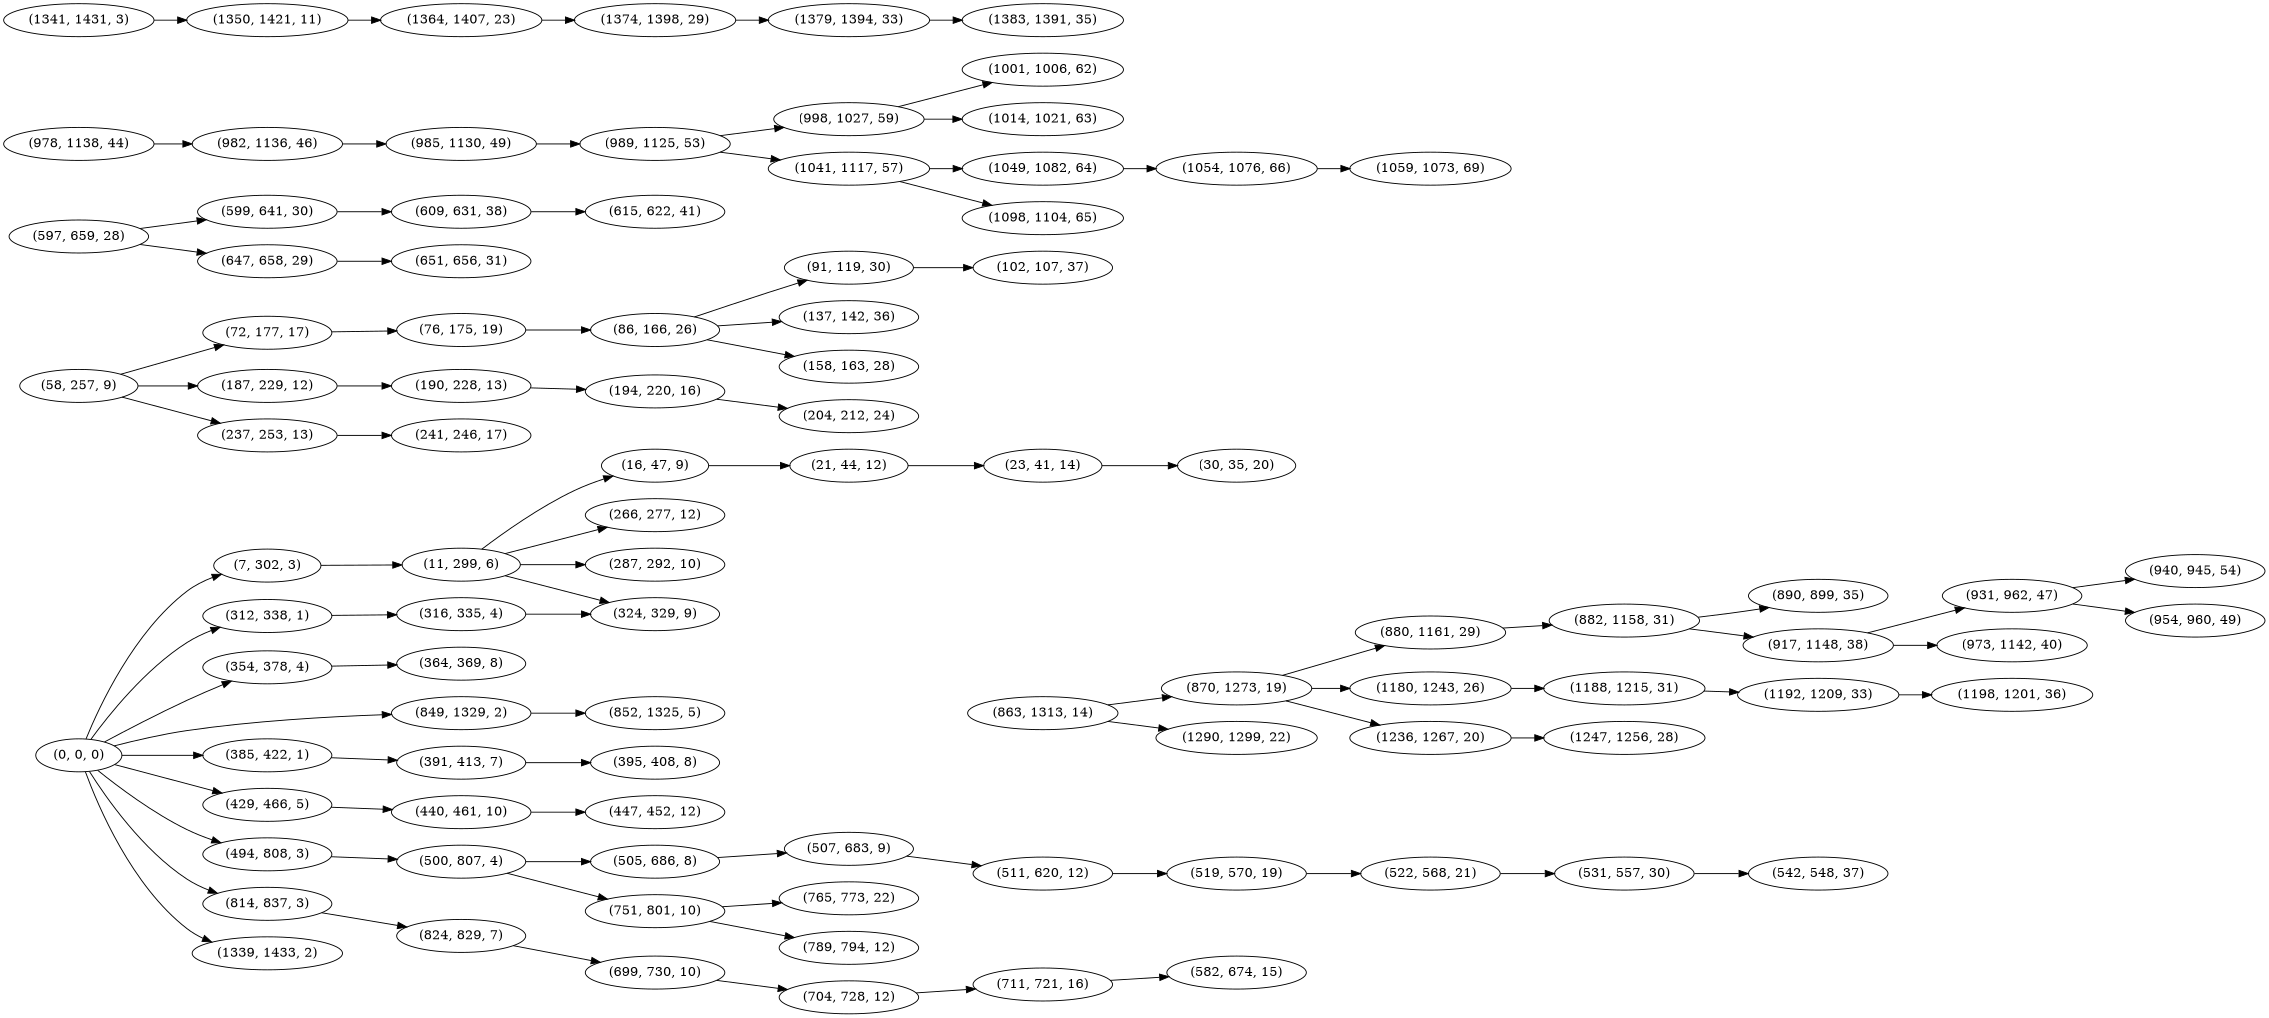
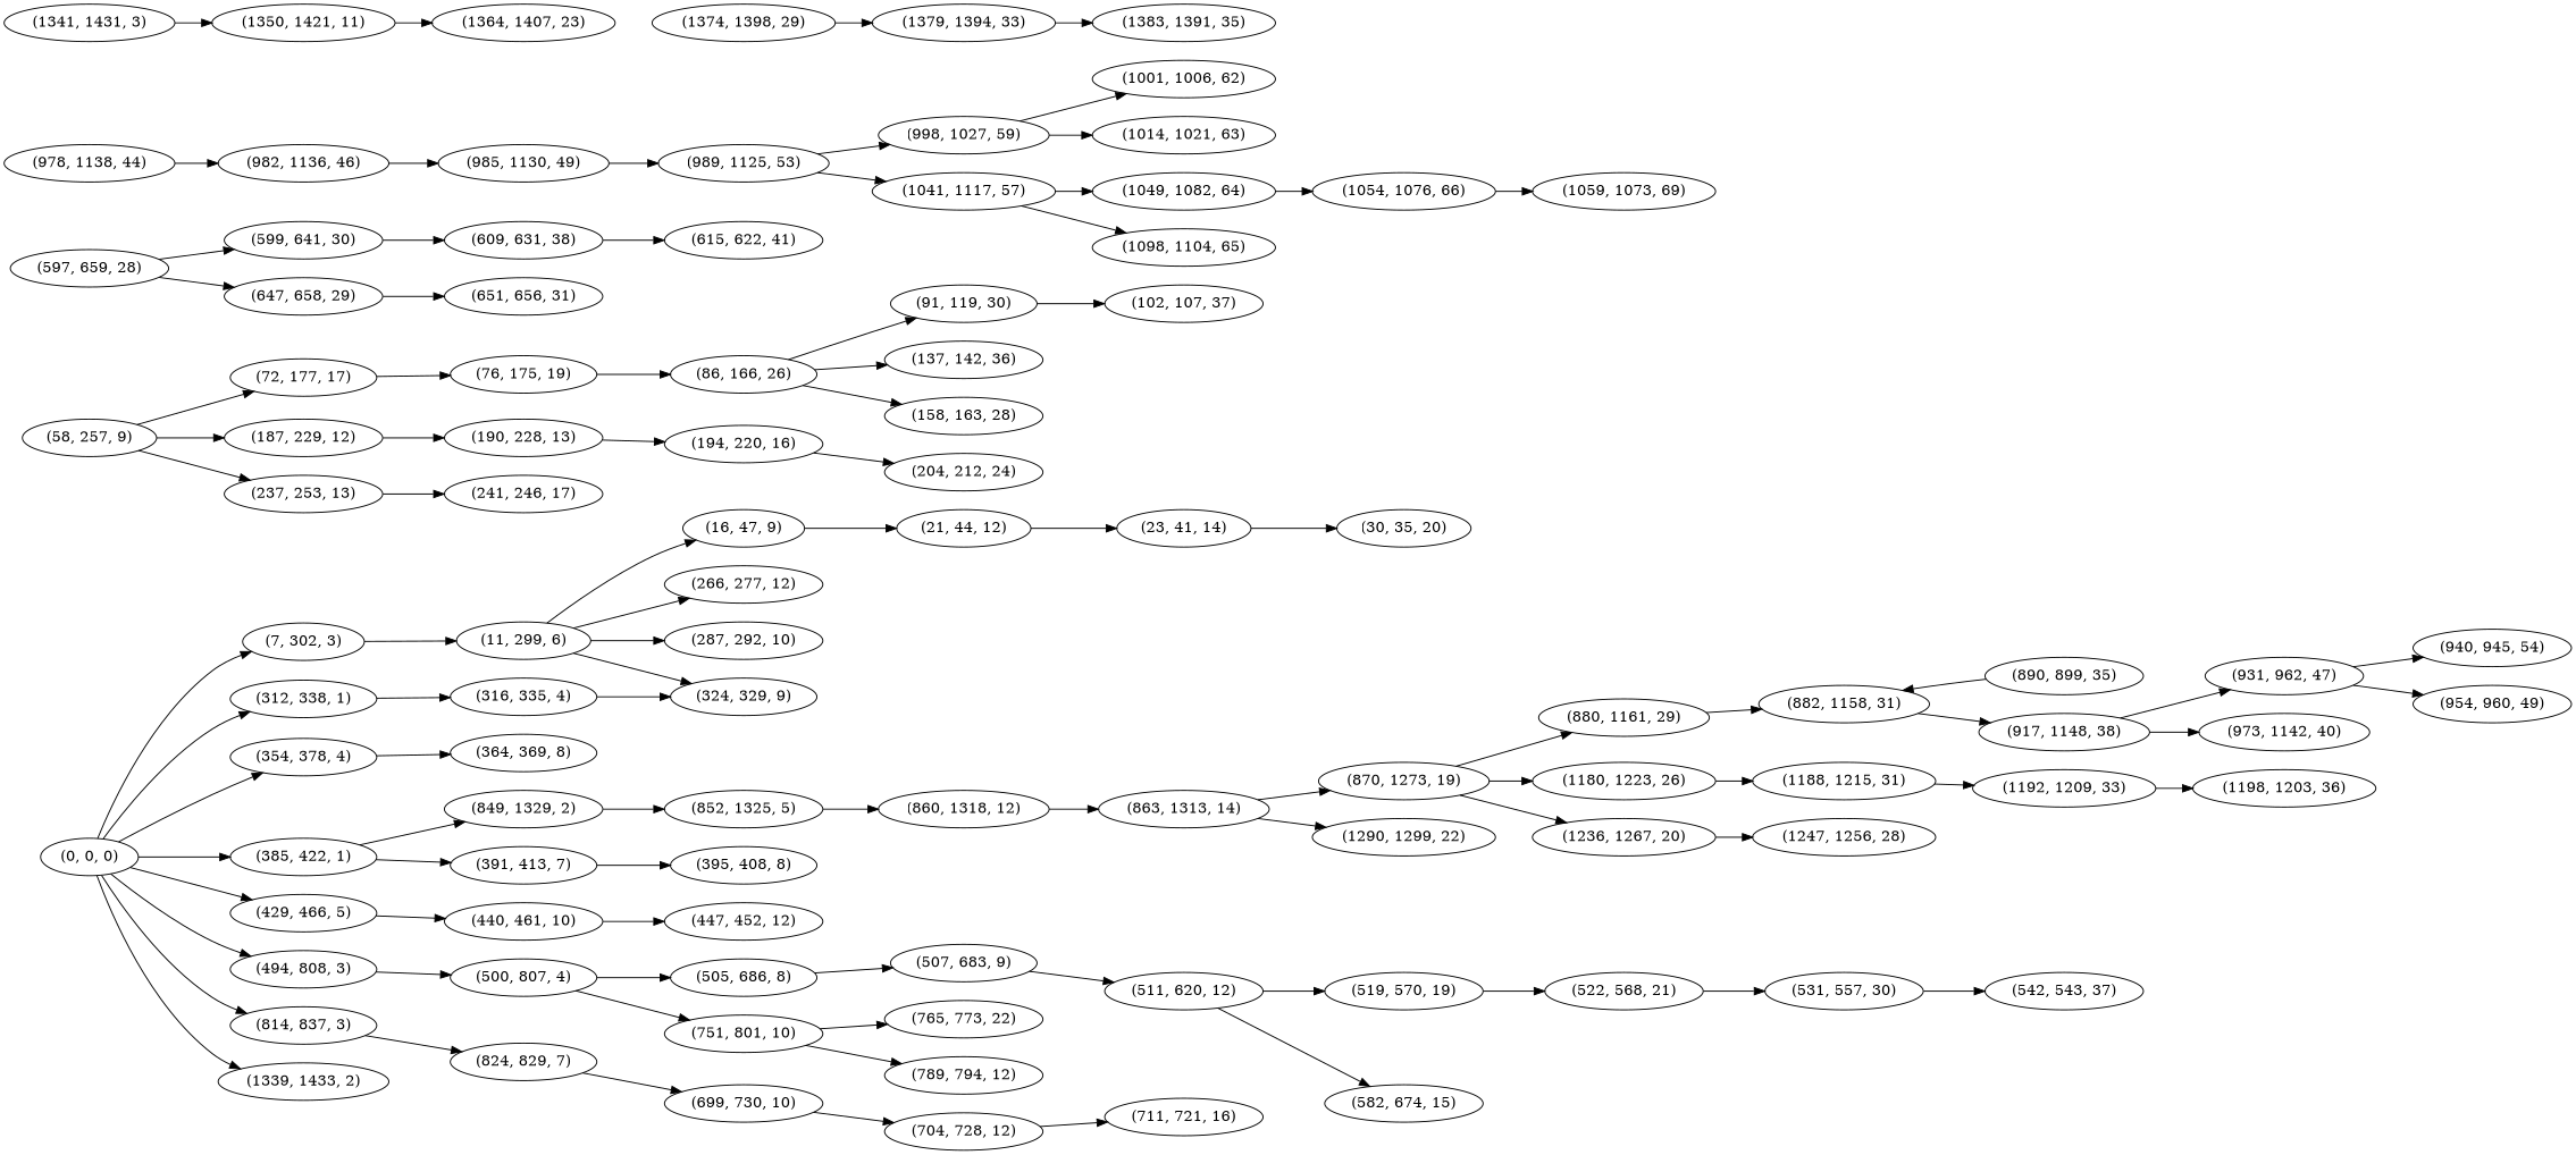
  digraph {
    rankdir=LR
    "(0, 0, 0)"
    "(7, 302, 3)"
    "(312, 338, 1)"
    "(354, 378, 4)"
    "(385, 422, 1)"
    "(429, 466, 5)"
    "(494, 808, 3)"
    "(814, 837, 3)"
    "(849, 1329, 2)"
    "(1339, 1433, 2)"
    "(11, 299, 6)"
    "(316, 335, 4)"
    "(364, 369, 8)"
    "(391, 413, 7)"
    "(440, 461, 10)"
    "(500, 807, 4)"
    "(824, 829, 7)"
    "(852, 1325, 5)"
    "(16, 47, 9)"
    "(266, 277, 12)"
    "(287, 292, 10)"
    "(324, 329, 9)"
    "(21, 44, 12)"
    "(58, 257, 9)"
    "(72, 177, 17)"
    "(187, 229, 12)"
    "(237, 253, 13)"
    "(23, 41, 14)"
    "(30, 35, 20)"
    "(76, 175, 19)"
    "(190, 228, 13)"
    "(241, 246, 17)"
    "(86, 166, 26)"
    "(91, 119, 30)"
    "(137, 142, 36)"
    "(158, 163, 28)"
    "(102, 107, 37)"
    "(194, 220, 16)"
    "(204, 212, 24)"
    "(395, 408, 8)"
    "(447, 452, 12)"
    "(505, 686, 8)"
    "(751, 801, 10)"
    "(507, 683, 9)"
    "(699, 730, 10)"
    "(704, 728, 12)"
    "(765, 773, 22)"
    "(789, 794, 12)"
    n49 [label="(511, 620, 12)"]
    "(519, 570, 19)"
    "(582, 674, 15)"
    "(522, 568, 21)"
    "(531, 557, 30)"
-   "(542, 548, 37)"
+   "(542, 548, 37)" [label="(542, 543, 37)"]
    "(597, 659, 28)"
    "(599, 641, 30)"
    "(647, 658, 29)"
    "(609, 631, 38)"
    "(651, 656, 31)"
    "(615, 622, 41)"
    "(711, 721, 16)"
+   "(860, 1318, 12)"
    "(863, 1313, 14)"
    "(870, 1273, 19)"
    "(1290, 1299, 22)"
    "(880, 1161, 29)"
-   "(1180, 1223, 26)" [label="(1180, 1243, 26)"]
+   "(1180, 1223, 26)"
    "(1236, 1267, 20)"
    "(882, 1158, 31)"
    "(1188, 1215, 31)"
    "(1247, 1256, 28)"
    "(890, 899, 35)"
    "(917, 1148, 38)"
    "(931, 962, 47)"
    "(973, 1142, 40)"
    "(940, 945, 54)"
    "(954, 960, 49)"
    "(978, 1138, 44)"
    "(982, 1136, 46)"
    "(985, 1130, 49)"
    "(989, 1125, 53)"
    "(998, 1027, 59)"
    "(1041, 1117, 57)"
    "(1001, 1006, 62)"
    "(1014, 1021, 63)"
    "(1049, 1082, 64)"
    "(1098, 1104, 65)"
    "(1054, 1076, 66)"
    "(1059, 1073, 69)"
    "(1192, 1209, 33)"
-   "(1198, 1203, 36)" [label="(1198, 1201, 36)"]
+   "(1198, 1203, 36)"
    "(1341, 1431, 3)"
    "(1350, 1421, 11)"
    "(1364, 1407, 23)"
    "(1374, 1398, 29)"
    "(1379, 1394, 33)"
    "(1383, 1391, 35)"
    "(0, 0, 0)" -> "(7, 302, 3)"
    "(0, 0, 0)" -> "(312, 338, 1)"
    "(0, 0, 0)" -> "(354, 378, 4)"
    "(0, 0, 0)" -> "(385, 422, 1)"
    "(0, 0, 0)" -> "(429, 466, 5)"
    "(0, 0, 0)" -> "(494, 808, 3)"
    "(0, 0, 0)" -> "(814, 837, 3)"
-   "(0, 0, 0)" -> "(849, 1329, 2)"
+   "(385, 422, 1)" -> "(849, 1329, 2)"
    "(0, 0, 0)" -> "(1339, 1433, 2)"
    "(7, 302, 3)" -> "(11, 299, 6)"
    "(312, 338, 1)" -> "(316, 335, 4)"
    "(354, 378, 4)" -> "(364, 369, 8)"
    "(385, 422, 1)" -> "(391, 413, 7)"
    "(429, 466, 5)" -> "(440, 461, 10)"
    "(494, 808, 3)" -> "(500, 807, 4)"
    "(814, 837, 3)" -> "(824, 829, 7)"
    "(849, 1329, 2)" -> "(852, 1325, 5)"
    "(11, 299, 6)" -> "(16, 47, 9)"
    "(11, 299, 6)" -> "(266, 277, 12)"
    "(11, 299, 6)" -> "(287, 292, 10)"
    "(11, 299, 6)" -> "(324, 329, 9)"
    "(316, 335, 4)" -> "(324, 329, 9)"
    "(391, 413, 7)" -> "(395, 408, 8)"
    "(440, 461, 10)" -> "(447, 452, 12)"
    "(500, 807, 4)" -> "(505, 686, 8)"
    "(500, 807, 4)" -> "(751, 801, 10)"
    "(824, 829, 7)" -> "(699, 730, 10)"
+   "(852, 1325, 5)" -> "(860, 1318, 12)"
    "(16, 47, 9)" -> "(21, 44, 12)"
    "(21, 44, 12)" -> "(23, 41, 14)"
    "(58, 257, 9)" -> "(72, 177, 17)"
    "(58, 257, 9)" -> "(187, 229, 12)"
    "(58, 257, 9)" -> "(237, 253, 13)"
    "(72, 177, 17)" -> "(76, 175, 19)"
    "(187, 229, 12)" -> "(190, 228, 13)"
    "(237, 253, 13)" -> "(241, 246, 17)"
    "(23, 41, 14)" -> "(30, 35, 20)"
    "(76, 175, 19)" -> "(86, 166, 26)"
    "(190, 228, 13)" -> "(194, 220, 16)"
    "(86, 166, 26)" -> "(91, 119, 30)"
    "(86, 166, 26)" -> "(137, 142, 36)"
    "(86, 166, 26)" -> "(158, 163, 28)"
    "(91, 119, 30)" -> "(102, 107, 37)"
    "(194, 220, 16)" -> "(204, 212, 24)"
    "(505, 686, 8)" -> "(507, 683, 9)"
    "(751, 801, 10)" -> "(765, 773, 22)"
    "(751, 801, 10)" -> "(789, 794, 12)"
    "(507, 683, 9)" -> n49
    "(699, 730, 10)" -> "(704, 728, 12)"
    "(704, 728, 12)" -> "(711, 721, 16)"
    n49 -> "(519, 570, 19)"
-   "(711, 721, 16)" -> "(582, 674, 15)"
+   n49 -> "(582, 674, 15)"
    "(519, 570, 19)" -> "(522, 568, 21)"
    "(522, 568, 21)" -> "(531, 557, 30)"
    "(531, 557, 30)" -> "(542, 548, 37)"
    "(597, 659, 28)" -> "(599, 641, 30)"
    "(597, 659, 28)" -> "(647, 658, 29)"
    "(599, 641, 30)" -> "(609, 631, 38)"
    "(647, 658, 29)" -> "(651, 656, 31)"
    "(609, 631, 38)" -> "(615, 622, 41)"
+   "(860, 1318, 12)" -> "(863, 1313, 14)"
    "(863, 1313, 14)" -> "(870, 1273, 19)"
    "(863, 1313, 14)" -> "(1290, 1299, 22)"
    "(870, 1273, 19)" -> "(880, 1161, 29)"
    "(870, 1273, 19)" -> "(1180, 1223, 26)"
    "(870, 1273, 19)" -> "(1236, 1267, 20)"
    "(880, 1161, 29)" -> "(882, 1158, 31)"
    "(1180, 1223, 26)" -> "(1188, 1215, 31)"
    "(1236, 1267, 20)" -> "(1247, 1256, 28)"
-   "(882, 1158, 31)" -> "(890, 899, 35)"
+   "(890, 899, 35)" -> "(882, 1158, 31)"
    "(882, 1158, 31)" -> "(917, 1148, 38)"
    "(1188, 1215, 31)" -> "(1192, 1209, 33)"
    "(917, 1148, 38)" -> "(931, 962, 47)"
    "(917, 1148, 38)" -> "(973, 1142, 40)"
    "(931, 962, 47)" -> "(940, 945, 54)"
    "(931, 962, 47)" -> "(954, 960, 49)"
    "(978, 1138, 44)" -> "(982, 1136, 46)"
    "(982, 1136, 46)" -> "(985, 1130, 49)"
    "(985, 1130, 49)" -> "(989, 1125, 53)"
    "(989, 1125, 53)" -> "(998, 1027, 59)"
    "(989, 1125, 53)" -> "(1041, 1117, 57)"
    "(998, 1027, 59)" -> "(1001, 1006, 62)"
    "(998, 1027, 59)" -> "(1014, 1021, 63)"
    "(1041, 1117, 57)" -> "(1049, 1082, 64)"
    "(1041, 1117, 57)" -> "(1098, 1104, 65)"
    "(1049, 1082, 64)" -> "(1054, 1076, 66)"
    "(1054, 1076, 66)" -> "(1059, 1073, 69)"
    "(1192, 1209, 33)" -> "(1198, 1203, 36)"
    "(1341, 1431, 3)" -> "(1350, 1421, 11)"
    "(1350, 1421, 11)" -> "(1364, 1407, 23)"
-   "(1364, 1407, 23)" -> "(1374, 1398, 29)"
    "(1374, 1398, 29)" -> "(1379, 1394, 33)"
    "(1379, 1394, 33)" -> "(1383, 1391, 35)"
  }
